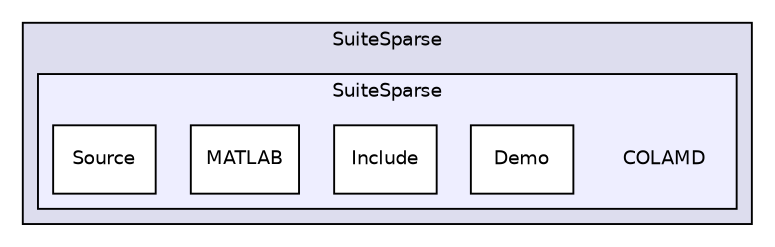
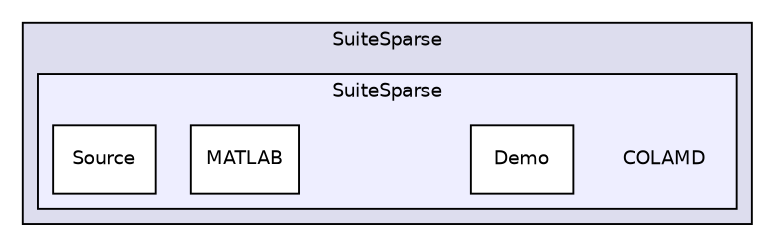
  digraph {
    compound=true
    node [fontname=Helvetica fontsize=10 shape=box color=black fillcolor=white style=filled]
    n1 [label=COLAMD shape=plaintext color="" fillcolor="" style=""]
    n2 [label=Demo]
-   n3 [label=Include]
    n4 [label=MATLAB]
    n5 [label=Source]
    subgraph cluster_1 {
      bgcolor="#ddddee"
      fontname=Helvetica
      fontsize=10
      label=SuiteSparse
      pencolor=black
      subgraph cluster_2 {
        bgcolor="#eeeeff"
        fontname=Helvetica
        fontsize=10
        pencolor=black
        n1
        n2
-       n3
        n4
        n5
      }
    }
  }
